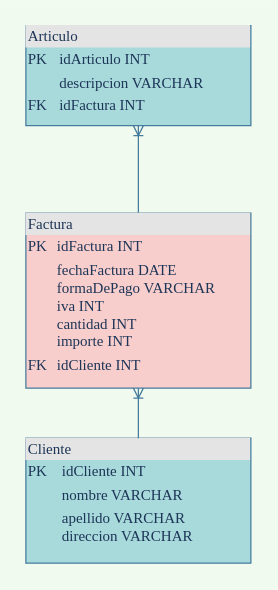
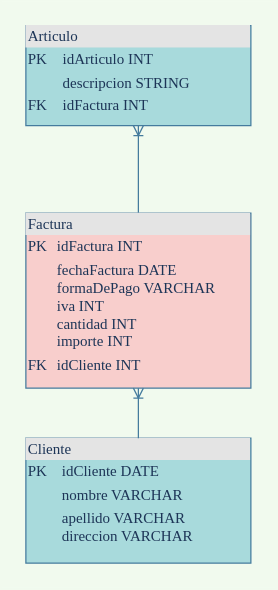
  <mxCell id="0" />
  <mxCell id="1" parent="0" />
- <mxCell id="2" value="&lt;div style=&quot;box-sizing: border-box ; width: 100% ; background: #e4e4e4 ; padding: 2px&quot;&gt;Cliente&lt;/div&gt;&lt;table style=&quot;width: 100% ; font-size: 1em&quot; cellpadding=&quot;2&quot; cellspacing=&quot;0&quot;&gt;&lt;tbody&gt;&lt;tr&gt;&lt;td&gt;PK&lt;/td&gt;&lt;td&gt;idCliente INT&lt;/td&gt;&lt;/tr&gt;&lt;tr&gt;&lt;td&gt;&lt;br&gt;&lt;/td&gt;&lt;td&gt;nombre VARCHAR&lt;/td&gt;&lt;/tr&gt;&lt;tr&gt;&lt;td&gt;&lt;br&gt;&lt;/td&gt;&lt;td&gt;apellido VARCHAR&lt;br&gt;direccion VARCHAR&lt;/td&gt;&lt;/tr&gt;&lt;/tbody&gt;&lt;/table&gt;" style="verticalAlign=top;align=left;overflow=fill;html=1;rounded=0;shadow=0;comic=0;labelBackgroundColor=none;strokeWidth=1;fontFamily=Verdana;fontSize=12;fillColor=#A8DADC;strokeColor=#457B9D;fontColor=#1D3557;" parent="1" vertex="1"><mxGeometry x="20" y="350" width="180" height="100" as="geometry" /></mxCell>
- <mxCell id="3" value="&lt;div style=&quot;box-sizing: border-box ; width: 100% ; background: #e4e4e4 ; padding: 2px&quot;&gt;Articulo&lt;/div&gt;&lt;table style=&quot;width: 100% ; font-size: 1em&quot; cellpadding=&quot;2&quot; cellspacing=&quot;0&quot;&gt;&lt;tbody&gt;&lt;tr&gt;&lt;td&gt;PK&lt;/td&gt;&lt;td&gt;idArticulo INT&lt;/td&gt;&lt;/tr&gt;&lt;tr&gt;&lt;td&gt;&lt;/td&gt;&lt;td&gt;descripcion VARCHAR&lt;br&gt;&lt;/td&gt;&lt;/tr&gt;&lt;tr&gt;&lt;td&gt;FK&lt;/td&gt;&lt;td&gt;idFactura INT&lt;/td&gt;&lt;/tr&gt;&lt;/tbody&gt;&lt;/table&gt;" style="verticalAlign=top;align=left;overflow=fill;html=1;rounded=0;shadow=0;comic=0;labelBackgroundColor=none;strokeWidth=1;fontFamily=Verdana;fontSize=12;fillColor=#A8DADC;strokeColor=#457B9D;fontColor=#1D3557;" parent="1" vertex="1"><mxGeometry x="20" y="20" width="180" height="80" as="geometry" /></mxCell>
+ <mxCell id="2" value="&lt;div style=&quot;box-sizing: border-box ; width: 100% ; background: #e4e4e4 ; padding: 2px&quot;&gt;Cliente&lt;/div&gt;&lt;table style=&quot;width: 100% ; font-size: 1em&quot; cellpadding=&quot;2&quot; cellspacing=&quot;0&quot;&gt;&lt;tbody&gt;&lt;tr&gt;&lt;td&gt;PK&lt;/td&gt;&lt;td&gt;idCliente DATE&lt;/td&gt;&lt;/tr&gt;&lt;tr&gt;&lt;td&gt;&lt;br&gt;&lt;/td&gt;&lt;td&gt;nombre VARCHAR&lt;/td&gt;&lt;/tr&gt;&lt;tr&gt;&lt;td&gt;&lt;br&gt;&lt;/td&gt;&lt;td&gt;apellido VARCHAR&lt;br&gt;direccion VARCHAR&lt;/td&gt;&lt;/tr&gt;&lt;/tbody&gt;&lt;/table&gt;" style="verticalAlign=top;align=left;overflow=fill;html=1;rounded=0;shadow=0;comic=0;labelBackgroundColor=none;strokeWidth=1;fontFamily=Verdana;fontSize=12;fillColor=#A8DADC;strokeColor=#457B9D;fontColor=#1D3557;" parent="1" vertex="1"><mxGeometry x="20" y="350" width="180" height="100" as="geometry" /></mxCell>
+ <mxCell id="3" value="&lt;div style=&quot;box-sizing: border-box ; width: 100% ; background: #e4e4e4 ; padding: 2px&quot;&gt;Articulo&lt;/div&gt;&lt;table style=&quot;width: 100% ; font-size: 1em&quot; cellpadding=&quot;2&quot; cellspacing=&quot;0&quot;&gt;&lt;tbody&gt;&lt;tr&gt;&lt;td&gt;PK&lt;/td&gt;&lt;td&gt;idArticulo INT&lt;/td&gt;&lt;/tr&gt;&lt;tr&gt;&lt;td&gt;&lt;/td&gt;&lt;td&gt;descripcion STRING&lt;br&gt;&lt;/td&gt;&lt;/tr&gt;&lt;tr&gt;&lt;td&gt;FK&lt;/td&gt;&lt;td&gt;idFactura INT&lt;/td&gt;&lt;/tr&gt;&lt;/tbody&gt;&lt;/table&gt;" style="verticalAlign=top;align=left;overflow=fill;html=1;rounded=0;shadow=0;comic=0;labelBackgroundColor=none;strokeWidth=1;fontFamily=Verdana;fontSize=12;fillColor=#A8DADC;strokeColor=#457B9D;fontColor=#1D3557;" parent="1" vertex="1"><mxGeometry x="20" y="20" width="180" height="80" as="geometry" /></mxCell>
  <mxCell id="4" value="" style="edgeStyle=orthogonalEdgeStyle;html=1;endArrow=ERoneToMany;startArrow=none;labelBackgroundColor=none;fontFamily=Verdana;fontSize=12;align=left;exitX=0.5;exitY=0;entryX=0.5;entryY=1;strokeColor=#457B9D;fontColor=#1D3557;startFill=0;exitDx=0;exitDy=0;entryDx=0;entryDy=0;" parent="1" source="5" target="3" edge="1"><mxGeometry width="100" height="100" relative="1" as="geometry"><mxPoint x="260" y="380" as="sourcePoint" /><mxPoint x="360" y="280" as="targetPoint" /></mxGeometry></mxCell>
  <mxCell id="5" value="&lt;div style=&quot;box-sizing: border-box ; width: 100% ; background: #e4e4e4 ; padding: 2px&quot;&gt;Factura&lt;/div&gt;&lt;table style=&quot;width: 100% ; font-size: 1em&quot; cellpadding=&quot;2&quot; cellspacing=&quot;0&quot;&gt;&lt;tbody&gt;&lt;tr&gt;&lt;td&gt;PK&lt;/td&gt;&lt;td&gt;idFactura INT&lt;/td&gt;&lt;/tr&gt;&lt;tr&gt;&lt;td&gt;&lt;br&gt;&lt;/td&gt;&lt;td&gt;fechaFactura DATE&lt;br&gt;formaDePago VARCHAR&lt;br&gt;iva INT&lt;br&gt;cantidad INT&lt;br&gt;importe INT&lt;/td&gt;&lt;/tr&gt;&lt;tr&gt;&lt;td&gt;FK&lt;/td&gt;&lt;td&gt;idCliente INT&lt;/td&gt;&lt;/tr&gt;&lt;/tbody&gt;&lt;/table&gt;" style="verticalAlign=top;align=left;overflow=fill;html=1;rounded=0;shadow=0;comic=0;labelBackgroundColor=none;strokeWidth=1;fontFamily=Verdana;fontSize=12;fillColor=#f8cecc;strokeColor=#457B9D;fontColor=#1D3557;" parent="1" vertex="1"><mxGeometry x="20" y="170" width="180" height="140" as="geometry" /></mxCell>
  <mxCell id="6" value="" style="edgeStyle=orthogonalEdgeStyle;html=1;endArrow=ERoneToMany;startArrow=none;labelBackgroundColor=none;fontFamily=Verdana;fontSize=12;align=left;exitX=0.5;exitY=0;strokeColor=#457B9D;fontColor=#1D3557;startFill=0;exitDx=0;exitDy=0;entryX=0.5;entryY=1;entryDx=0;entryDy=0;" parent="1" source="2" target="5" edge="1"><mxGeometry width="100" height="100" relative="1" as="geometry"><mxPoint x="260" y="450" as="sourcePoint" /><mxPoint x="240" y="320" as="targetPoint" /></mxGeometry></mxCell>
